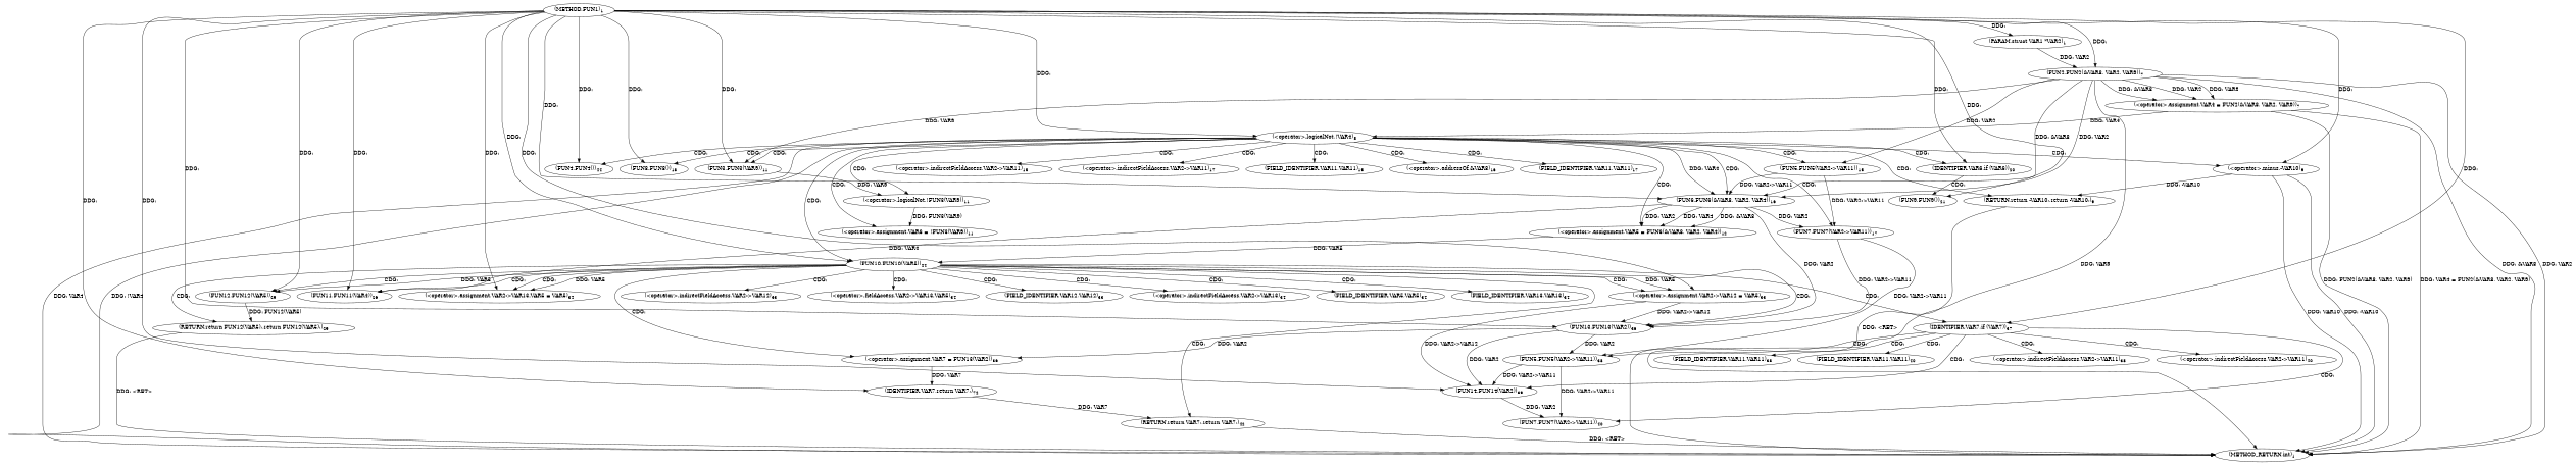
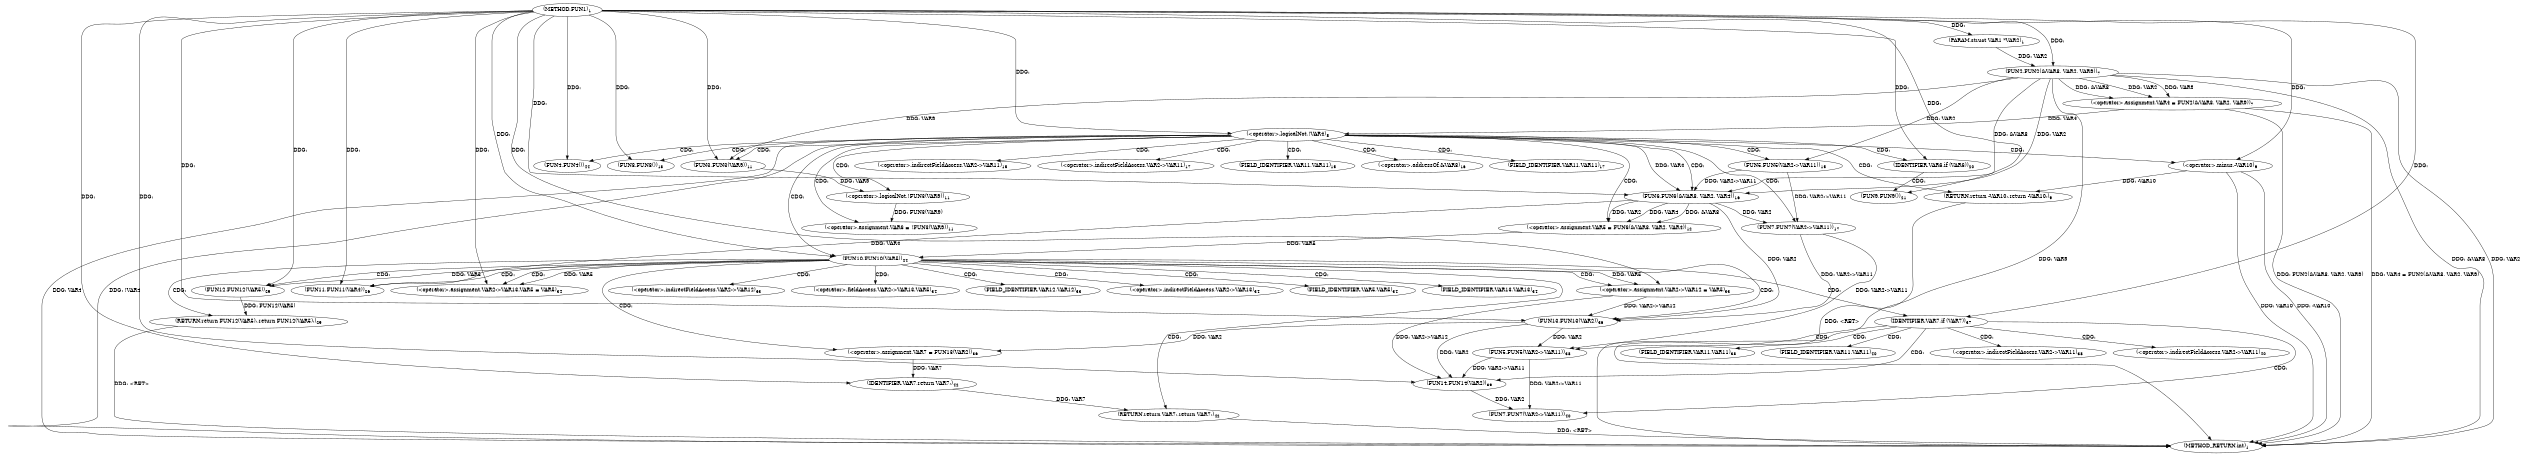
  digraph {
    n1 [label=<(METHOD,FUN1)<SUB>1</SUB>>]
    n2 [label=<(PARAM,struct VAR1 *VAR2)<SUB>1</SUB>>]
    n3 [label=<(FUN4,FUN4())<SUB>44</SUB>>]
    n4 [label=<(FUN8,FUN8())<SUB>18</SUB>>]
    n5 [label=<(&lt;operator&gt;.assignment,VAR2-&gt;VAR12 = VAR5)<SUB>33</SUB>>]
    n6 [label=<(&lt;operator&gt;.assignment,VAR2-&gt;VAR13.VAR5 = VAR5)<SUB>34</SUB>>]
    n7 [label=<(&lt;operator&gt;.logicalNot,!VAR4)<SUB>8</SUB>>]
    n8 [label=<(IDENTIFIER,VAR6,if (VAR6))<SUB>20</SUB>>]
    n9 [label=<(FUN10,FUN10(VAR5))<SUB>24</SUB>>]
    n10 [label=<(IDENTIFIER,VAR7,if (VAR7))<SUB>37</SUB>>]
-   n11 [label=<(IDENTIFIER,VAR7,return VAR7;)<SUB>72</SUB>>]
+   n11 [label=<(IDENTIFIER,VAR7,return VAR7;)<SUB>42</SUB>>]
    n12 [label=<(FUN2,FUN2(&amp;VAR8, VAR2, VAR9))<SUB>7</SUB>>]
    n13 [label=<(FUN6,FUN6(&amp;VAR8, VAR2, VAR4))<SUB>16</SUB>>]
    n14 [label=<(FUN9,FUN9())<SUB>21</SUB>>]
    n15 [label=<(FUN11,FUN11(VAR4))<SUB>26</SUB>>]
    n16 [label=<(FUN13,FUN13(VAR2))<SUB>36</SUB>>]
    n17 [label=<(FUN14,FUN14(VAR2))<SUB>39</SUB>>]
    n18 [label=<(&lt;operator&gt;.minus,-VAR10)<SUB>9</SUB>>]
    n19 [label=<(FUN3,FUN3(VAR9))<SUB>11</SUB>>]
    n20 [label=<(FUN12,FUN12(VAR5))<SUB>29</SUB>>]
    n21 [label=<(METHOD_RETURN,int)<SUB>1</SUB>>]
    n22 [label=<(&lt;operator&gt;.assignment,VAR6 = !FUN3(VAR9))<SUB>11</SUB>>]
    n23 [label=<(FUN5,FUN5(VAR2-&gt;VAR11))<SUB>15</SUB>>]
    n24 [label=<(FUN7,FUN7(VAR2-&gt;VAR11))<SUB>17</SUB>>]
    n25 [label=<(&lt;operator&gt;.assignment,VAR5 = FUN6(&amp;VAR8, VAR2, VAR4))<SUB>12</SUB>>]
    n26 [label=<(RETURN,return -VAR10;,return -VAR10;)<SUB>9</SUB>>]
    n27 [label=<(&lt;operator&gt;.logicalNot,!FUN3(VAR9))<SUB>11</SUB>>]
    n28 [label=<(&lt;operator&gt;.indirectFieldAccess,VAR2-&gt;VAR11)<SUB>15</SUB>>]
    n29 [label=<(&lt;operator&gt;.indirectFieldAccess,VAR2-&gt;VAR11)<SUB>17</SUB>>]
    n30 [label=<(FIELD_IDENTIFIER,VAR11,VAR11)<SUB>15</SUB>>]
    n31 [label=<(&lt;operator&gt;.addressOf,&amp;VAR8)<SUB>16</SUB>>]
    n32 [label=<(FIELD_IDENTIFIER,VAR11,VAR11)<SUB>17</SUB>>]
    n33 [label=<(&lt;operator&gt;.assignment,VAR7 = FUN13(VAR2))<SUB>36</SUB>>]
    n34 [label=<(RETURN,return VAR7;,return VAR7;)<SUB>42</SUB>>]
    n35 [label=<(RETURN,return FUN12(VAR5);,return FUN12(VAR5);)<SUB>29</SUB>>]
    n36 [label=<(&lt;operator&gt;.indirectFieldAccess,VAR2-&gt;VAR12)<SUB>33</SUB>>]
    n37 [label=<(&lt;operator&gt;.fieldAccess,VAR2-&gt;VAR13.VAR5)<SUB>34</SUB>>]
    n38 [label=<(FIELD_IDENTIFIER,VAR12,VAR12)<SUB>33</SUB>>]
    n39 [label=<(&lt;operator&gt;.indirectFieldAccess,VAR2-&gt;VAR13)<SUB>34</SUB>>]
    n40 [label=<(FIELD_IDENTIFIER,VAR5,VAR5)<SUB>34</SUB>>]
    n41 [label=<(FIELD_IDENTIFIER,VAR13,VAR13)<SUB>34</SUB>>]
    n42 [label=<(FUN5,FUN5(VAR2-&gt;VAR11))<SUB>38</SUB>>]
    n43 [label=<(FUN7,FUN7(VAR2-&gt;VAR11))<SUB>40</SUB>>]
    n44 [label=<(&lt;operator&gt;.indirectFieldAccess,VAR2-&gt;VAR11)<SUB>38</SUB>>]
    n45 [label=<(&lt;operator&gt;.indirectFieldAccess,VAR2-&gt;VAR11)<SUB>40</SUB>>]
    n46 [label=<(FIELD_IDENTIFIER,VAR11,VAR11)<SUB>38</SUB>>]
    n47 [label=<(FIELD_IDENTIFIER,VAR11,VAR11)<SUB>40</SUB>>]
    n48 [label=<(&lt;operator&gt;.assignment,VAR4 = FUN2(&amp;VAR8, VAR2, VAR9))<SUB>7</SUB>>]
    n1 -> n2 [label="DDG: "]
    n1 -> n3 [label="DDG: "]
    n1 -> n4 [label="DDG: "]
    n1 -> n5 [label="DDG: "]
    n1 -> n6 [label="DDG: "]
    n1 -> n7 [label="DDG: "]
    n1 -> n8 [label="DDG: "]
    n1 -> n9 [label="DDG: "]
    n1 -> n10 [label="DDG: "]
    n1 -> n11 [label="DDG: "]
    n1 -> n12 [label="DDG: "]
    n1 -> n13 [label="DDG: "]
    n1 -> n14 [label="DDG: "]
    n1 -> n15 [label="DDG: "]
    n1 -> n16 [label="DDG: "]
    n1 -> n17 [label="DDG: "]
    n1 -> n18 [label="DDG: "]
    n1 -> n19 [label="DDG: "]
    n1 -> n20 [label="DDG: "]
    n2 -> n12 [label="DDG: VAR2"]
    n5 -> n16 [label="DDG: VAR2-&gt;VAR12"]
    n5 -> n17 [label="DDG: VAR2-&gt;VAR12"]
    n7 -> n3 [label="CDG: "]
    n7 -> n4 [label="CDG: "]
    n7 -> n8 [label="CDG: "]
    n7 -> n9 [label="CDG: "]
    n7 -> n13 [label="DDG: VAR4"]
    n7 -> n13 [label="CDG: "]
    n7 -> n18 [label="CDG: "]
    n7 -> n19 [label="CDG: "]
    n7 -> n21 [label="DDG: VAR4"]
    n7 -> n21 [label="DDG: !VAR4"]
    n7 -> n22 [label="CDG: "]
    n7 -> n23 [label="CDG: "]
    n7 -> n24 [label="CDG: "]
    n7 -> n25 [label="CDG: "]
    n7 -> n26 [label="CDG: "]
    n7 -> n27 [label="CDG: "]
    n7 -> n28 [label="CDG: "]
    n7 -> n29 [label="CDG: "]
    n7 -> n30 [label="CDG: "]
    n7 -> n31 [label="CDG: "]
    n7 -> n32 [label="CDG: "]
    n8 -> n14 [label="CDG: "]
    n9 -> n5 [label="DDG: VAR5"]
    n9 -> n5 [label="CDG: "]
    n9 -> n6 [label="DDG: VAR5"]
    n9 -> n6 [label="CDG: "]
    n9 -> n10 [label="CDG: "]
    n9 -> n15 [label="CDG: "]
    n9 -> n16 [label="CDG: "]
    n9 -> n20 [label="DDG: VAR5"]
    n9 -> n20 [label="CDG: "]
    n9 -> n33 [label="CDG: "]
    n9 -> n34 [label="CDG: "]
    n9 -> n35 [label="CDG: "]
    n9 -> n36 [label="CDG: "]
    n9 -> n37 [label="CDG: "]
    n9 -> n38 [label="CDG: "]
    n9 -> n39 [label="CDG: "]
    n9 -> n40 [label="CDG: "]
    n9 -> n41 [label="CDG: "]
    n10 -> n17 [label="CDG: "]
    n10 -> n42 [label="CDG: "]
    n10 -> n43 [label="CDG: "]
    n10 -> n44 [label="CDG: "]
    n10 -> n45 [label="CDG: "]
    n10 -> n46 [label="CDG: "]
    n10 -> n47 [label="CDG: "]
    n11 -> n34 [label="DDG: VAR7"]
    n12 -> n13 [label="DDG: &amp;VAR8"]
    n12 -> n13 [label="DDG: VAR2"]
    n12 -> n19 [label="DDG: VAR9"]
    n12 -> n21 [label="DDG: &amp;VAR8"]
    n12 -> n21 [label="DDG: VAR2"]
    n12 -> n21 [label="DDG: VAR9"]
    n12 -> n23 [label="DDG: VAR2"]
    n12 -> n48 [label="DDG: &amp;VAR8"]
    n12 -> n48 [label="DDG: VAR2"]
    n12 -> n48 [label="DDG: VAR9"]
    n13 -> n15 [label="DDG: VAR4"]
    n13 -> n16 [label="DDG: VAR2"]
    n13 -> n24 [label="DDG: VAR2"]
    n13 -> n25 [label="DDG: &amp;VAR8"]
    n13 -> n25 [label="DDG: VAR2"]
    n13 -> n25 [label="DDG: VAR4"]
    n16 -> n17 [label="DDG: VAR2"]
    n16 -> n33 [label="DDG: VAR2"]
    n16 -> n42 [label="DDG: VAR2"]
    n17 -> n43 [label="DDG: VAR2"]
    n18 -> n21 [label="DDG: VAR10"]
    n18 -> n21 [label="DDG: -VAR10"]
    n18 -> n26 [label="DDG: -VAR10"]
    n19 -> n27 [label="DDG: VAR9"]
    n20 -> n35 [label="DDG: FUN12(VAR5)"]
    n23 -> n13 [label="DDG: VAR2-&gt;VAR11"]
    n23 -> n24 [label="DDG: VAR2-&gt;VAR11"]
    n24 -> n16 [label="DDG: VAR2-&gt;VAR11"]
    n24 -> n42 [label="DDG: VAR2-&gt;VAR11"]
    n25 -> n9 [label="DDG: VAR5"]
    n26 -> n21 [label="DDG: &lt;RET&gt;"]
    n27 -> n22 [label="DDG: FUN3(VAR9)"]
    n33 -> n11 [label="DDG: VAR7"]
    n34 -> n21 [label="DDG: &lt;RET&gt;"]
    n35 -> n21 [label="DDG: &lt;RET&gt;"]
    n42 -> n17 [label="DDG: VAR2-&gt;VAR11"]
    n42 -> n43 [label="DDG: VAR2-&gt;VAR11"]
    n48 -> n7 [label="DDG: VAR4"]
    n48 -> n21 [label="DDG: FUN2(&amp;VAR8, VAR2, VAR9)"]
    n48 -> n21 [label="DDG: VAR4 = FUN2(&amp;VAR8, VAR2, VAR9)"]
  }
